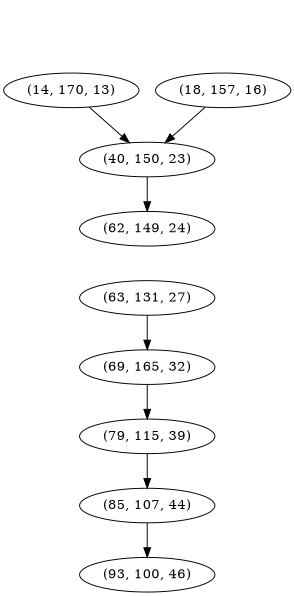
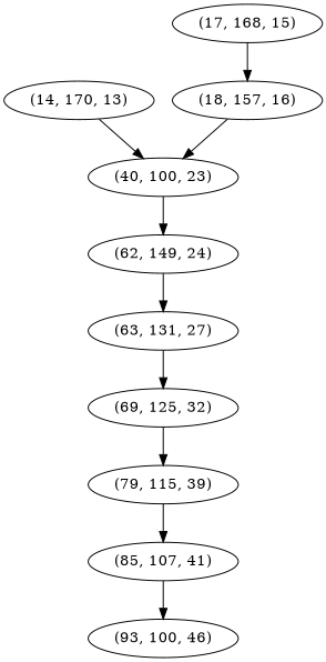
  digraph {
    "(14, 170, 13)"
-   "(40, 150, 23)"
+   "(40, 150, 23)" [label="(40, 100, 23)"]
+   "(17, 168, 15)"
    "(18, 157, 16)"
    n5 [label="(62, 149, 24)"]
    "(63, 131, 27)"
-   "(69, 125, 32)" [label="(69, 165, 32)"]
+   "(69, 125, 32)"
    "(79, 115, 39)"
-   "(85, 107, 41)" [label="(85, 107, 44)"]
+   "(85, 107, 41)"
    "(93, 100, 46)"
    "(14, 170, 13)" -> "(40, 150, 23)"
    "(40, 150, 23)" -> n5
+   "(17, 168, 15)" -> "(18, 157, 16)"
    "(18, 157, 16)" -> "(40, 150, 23)"
+   n5 -> "(63, 131, 27)"
    "(63, 131, 27)" -> "(69, 125, 32)"
    "(69, 125, 32)" -> "(79, 115, 39)"
    "(79, 115, 39)" -> "(85, 107, 41)"
    "(85, 107, 41)" -> "(93, 100, 46)"
  }
